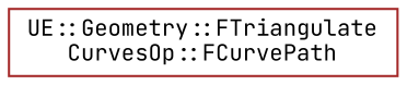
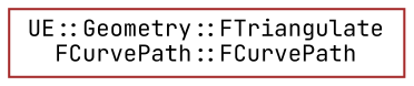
  digraph {
    rankdir=LR
    fontname="JetBrains Mono"
-   n1 [color=brown fillcolor=white fontname="JetBrains Mono" fontsize=10 height=0.2 label="UE::Geometry::FTriangulate\lCurvesOp::FCurvePath" shape=box style=filled width=0.4]
+   n1 [color=brown fillcolor=white fontname="JetBrains Mono" fontsize=10 height=0.2 label="UE::Geometry::FTriangulate\lFCurvePath::FCurvePath" shape=box style=filled width=0.4]
  }
